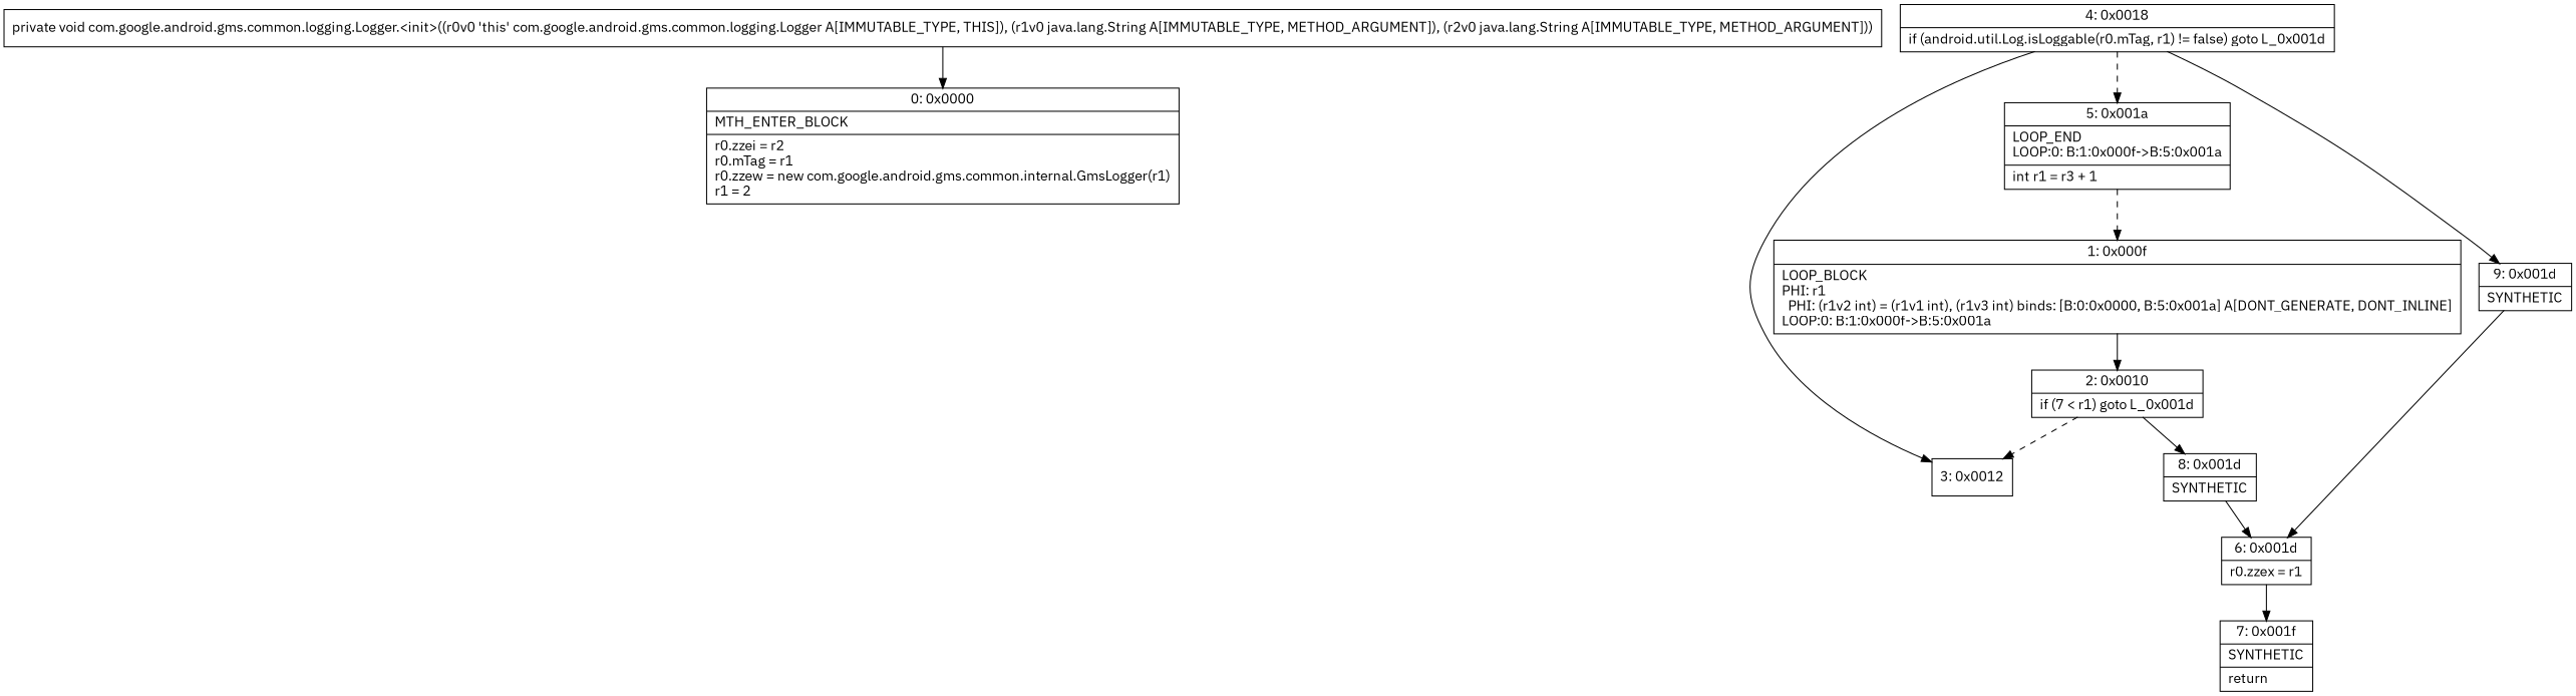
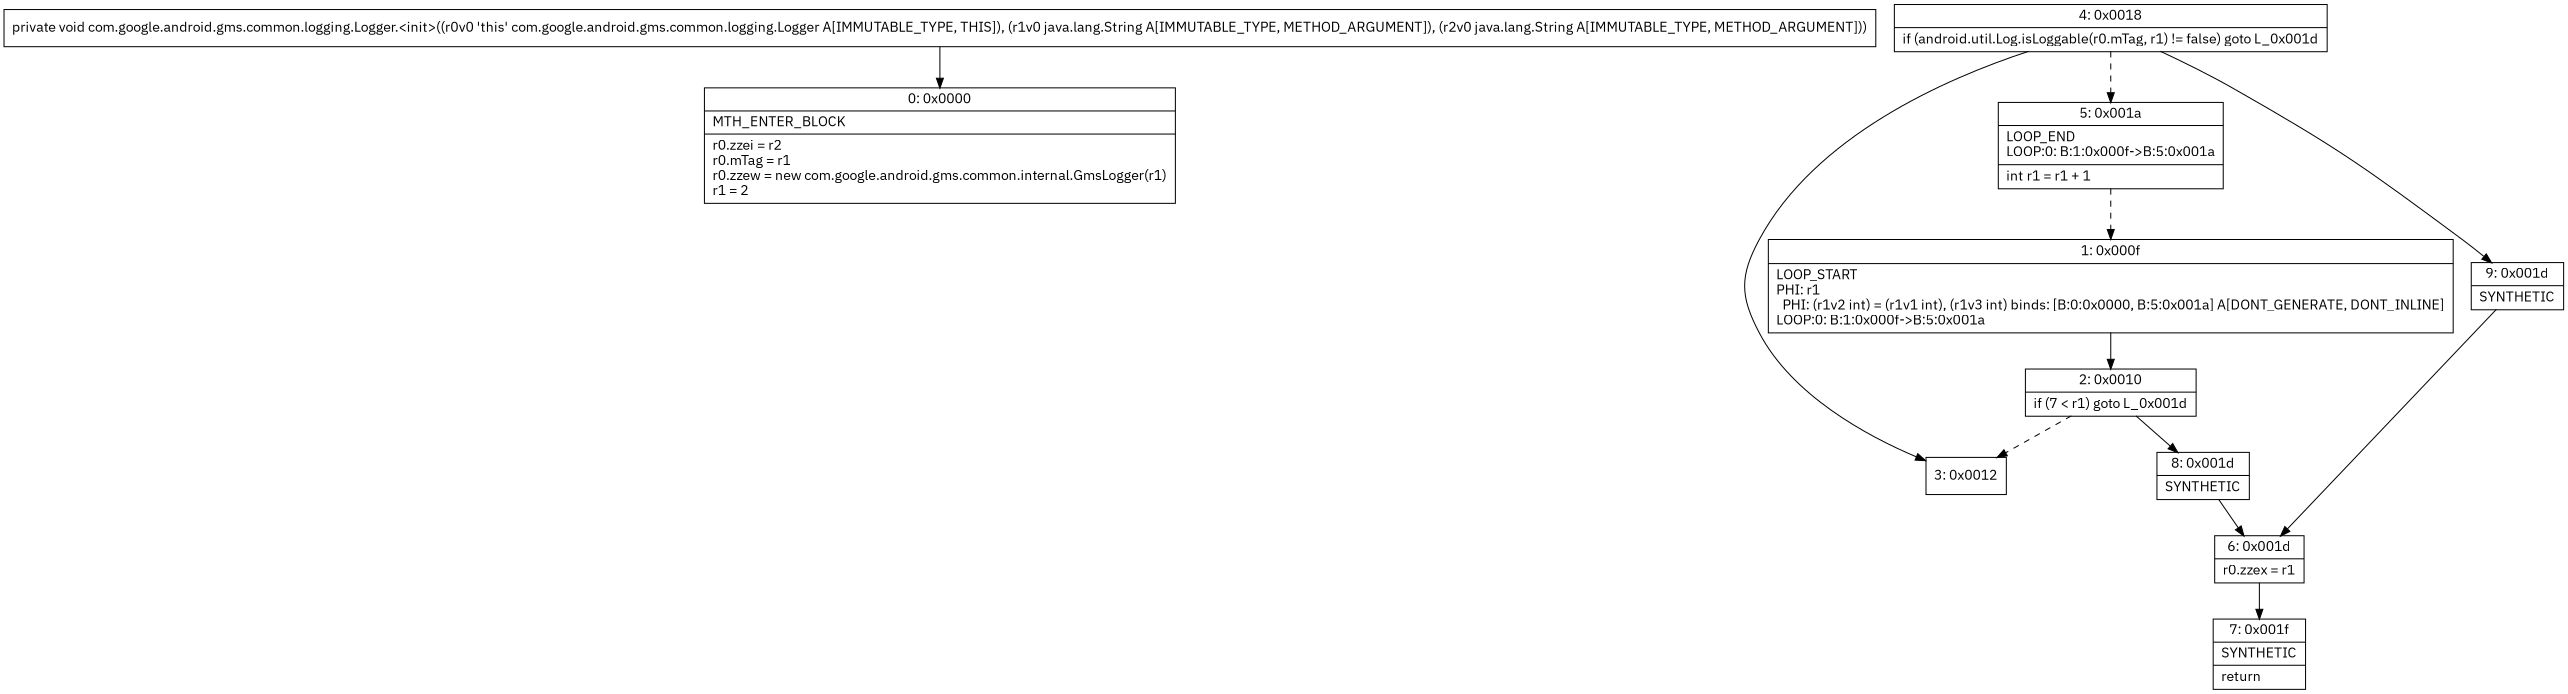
  digraph {
    fontname="IBM Plex Sans"
    node [fontname="IBM Plex Sans" shape=record]
    edge [fontname="IBM Plex Sans"]
    n1 [label="{0\:\ 0x0000|MTH_ENTER_BLOCK\l|r0.zzei = r2\lr0.mTag = r1\lr0.zzew = new com.google.android.gms.common.internal.GmsLogger(r1)\lr1 = 2\l}"]
-   n2 [label="{1\:\ 0x000f|LOOP_BLOCK\lPHI: r1 \l  PHI: (r1v2 int) = (r1v1 int), (r1v3 int) binds: [B:0:0x0000, B:5:0x001a] A[DONT_GENERATE, DONT_INLINE]\lLOOP:0: B:1:0x000f\-\>B:5:0x001a\l}"]
+   n2 [label="{1\:\ 0x000f|LOOP_START\lPHI: r1 \l  PHI: (r1v2 int) = (r1v1 int), (r1v3 int) binds: [B:0:0x0000, B:5:0x001a] A[DONT_GENERATE, DONT_INLINE]\lLOOP:0: B:1:0x000f\-\>B:5:0x001a\l}"]
    n3 [label="{2\:\ 0x0010|if (7 \< r1) goto L_0x001d\l}"]
    n4 [label="{3\:\ 0x0012}"]
    n5 [label="{8\:\ 0x001d|SYNTHETIC\l}"]
    n6 [label="{6\:\ 0x001d|r0.zzex = r1\l}"]
    n7 [label="{4\:\ 0x0018|if (android.util.Log.isLoggable(r0.mTag, r1) != false) goto L_0x001d\l}"]
-   n8 [label="{5\:\ 0x001a|LOOP_END\lLOOP:0: B:1:0x000f\-\>B:5:0x001a\l|int r1 = r3 + 1\l}"]
+   n8 [label="{5\:\ 0x001a|LOOP_END\lLOOP:0: B:1:0x000f\-\>B:5:0x001a\l|int r1 = r1 + 1\l}"]
    n9 [label="{9\:\ 0x001d|SYNTHETIC\l}"]
    n10 [label="{7\:\ 0x001f|SYNTHETIC\l|return\l}"]
    n11 [label="{private void com.google.android.gms.common.logging.Logger.\<init\>((r0v0 'this' com.google.android.gms.common.logging.Logger A[IMMUTABLE_TYPE, THIS]), (r1v0 java.lang.String A[IMMUTABLE_TYPE, METHOD_ARGUMENT]), (r2v0 java.lang.String A[IMMUTABLE_TYPE, METHOD_ARGUMENT])) }"]
    n2 -> n3
    n3 -> n4 [style=dashed]
    n3 -> n5
    n5 -> n6
    n6 -> n10
    n7 -> n4
    n7 -> n8 [style=dashed]
    n7 -> n9
    n8 -> n2 [style=dashed]
    n9 -> n6
    n11 -> n1
  }
